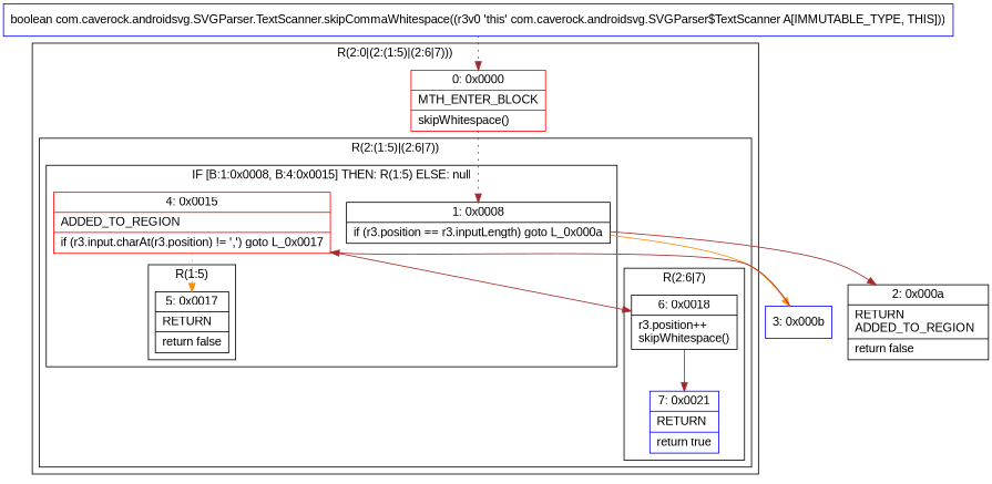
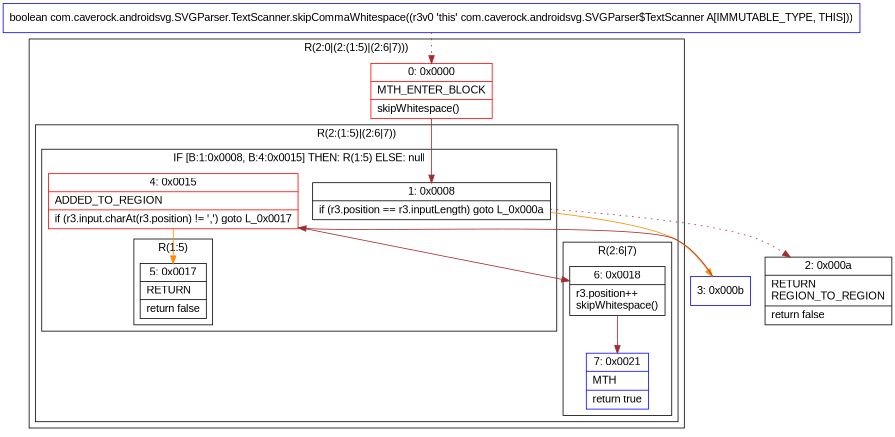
  digraph {
    fontname="Liberation Sans"
    node [color=black fontname="Liberation Sans" shape=record]
    edge [color=brown fontname="Liberation Sans" style=solid]
    n1 [label="{5\:\ 0x0017|RETURN\l|return false\l}"]
    n2 [label="{1\:\ 0x0008|if (r3.position == r3.inputLength) goto L_0x000a\l}"]
    n3 [color=red label="{4\:\ 0x0015|ADDED_TO_REGION\l|if (r3.input.charAt(r3.position) != ',') goto L_0x0017\l}"]
    n4 [label="{6\:\ 0x0018|r3.position++\lskipWhitespace()\l}"]
-   n5 [color=blue label="{7\:\ 0x0021|RETURN\l|return true\l}"]
+   n5 [color=blue label="{7\:\ 0x0021|MTH\l|return true\l}"]
    n6 [color=red label="{0\:\ 0x0000|MTH_ENTER_BLOCK\l|skipWhitespace()\l}"]
-   n7 [label="{2\:\ 0x000a|RETURN\lADDED_TO_REGION\l|return false\l}"]
+   n7 [label="{2\:\ 0x000a|RETURN\lREGION_TO_REGION\l|return false\l}"]
    n8 [color=blue label="{3\:\ 0x000b}"]
    n9 [color=blue label="{boolean com.caverock.androidsvg.SVGParser.TextScanner.skipCommaWhitespace((r3v0 'this' com.caverock.androidsvg.SVGParser$TextScanner A[IMMUTABLE_TYPE, THIS])) }"]
    subgraph cluster_1 {
      label="R(2:0|(2:(1:5)|(2:6|7)))"
      n6
      subgraph cluster_2 {
        label="R(2:(1:5)|(2:6|7))"
        subgraph cluster_3 {
          label="IF [B:1:0x0008, B:4:0x0015] THEN: R(1:5) ELSE: null"
          n2
          n3
          subgraph cluster_4 {
            label="R(1:5)"
            n1
          }
        }
        subgraph cluster_5 {
          label="R(2:6|7)"
          n4
          n5
        }
      }
    }
-   n2 -> n7
+   n2 -> n7 [style=dotted]
    n2 -> n8 [color=darkorange]
-   n3 -> n1 [color=darkorange style=dotted]
+   n3 -> n1 [color=darkorange]
    n3 -> n4
    n4 -> n5
-   n6 -> n2 [style=dotted]
+   n6 -> n2
    n8 -> n3
    n9 -> n6 [style=dotted]
  }
